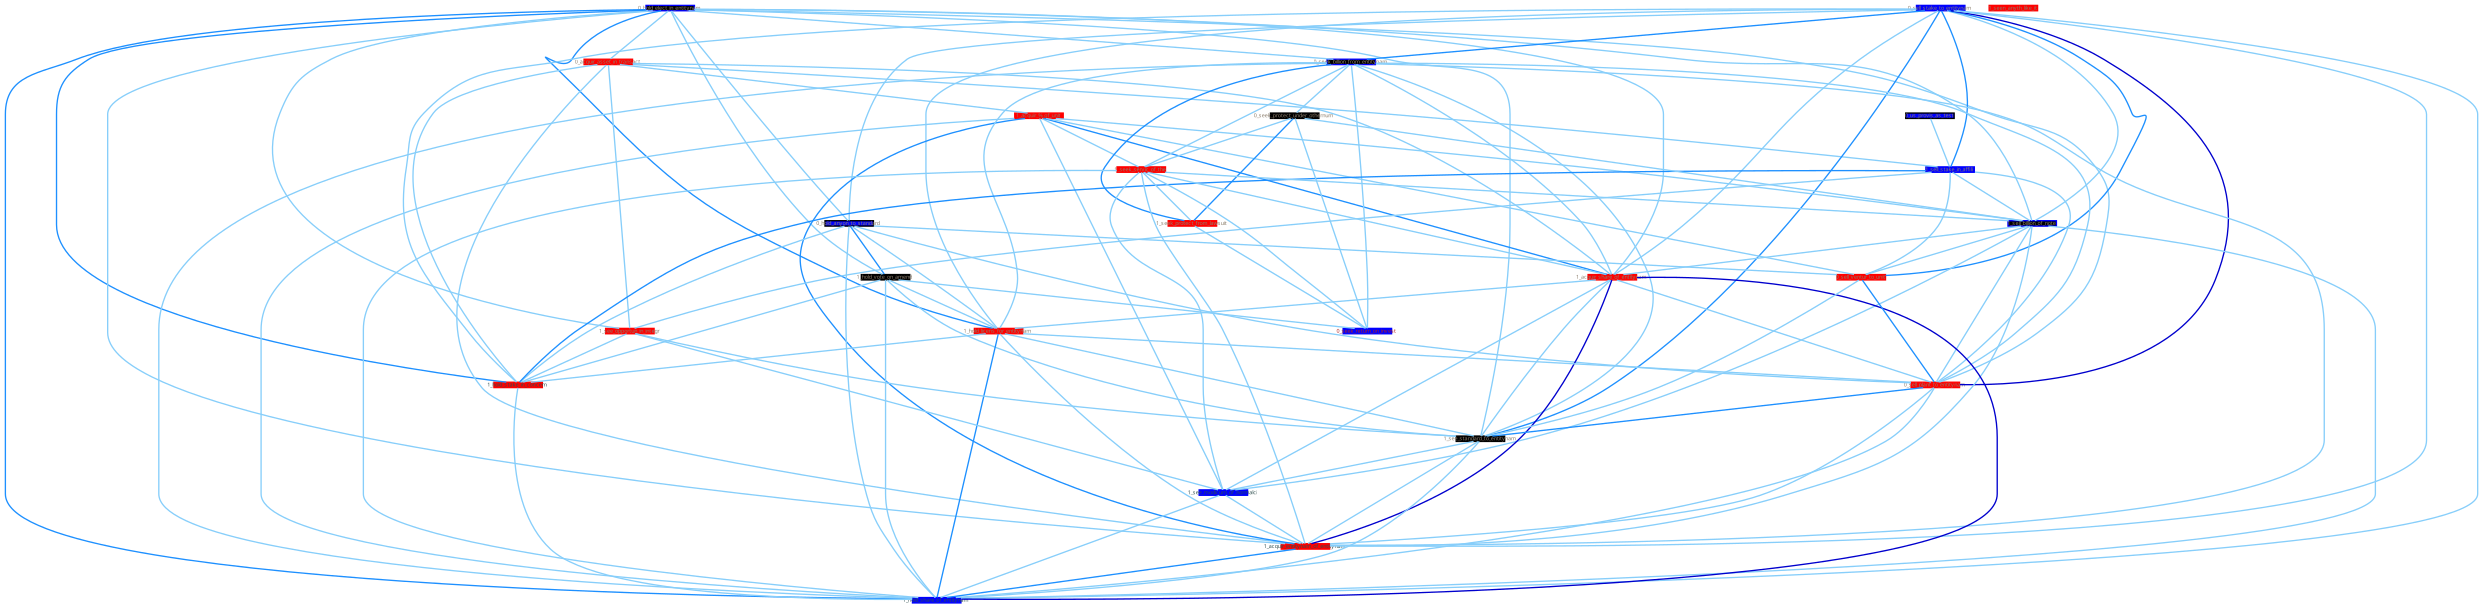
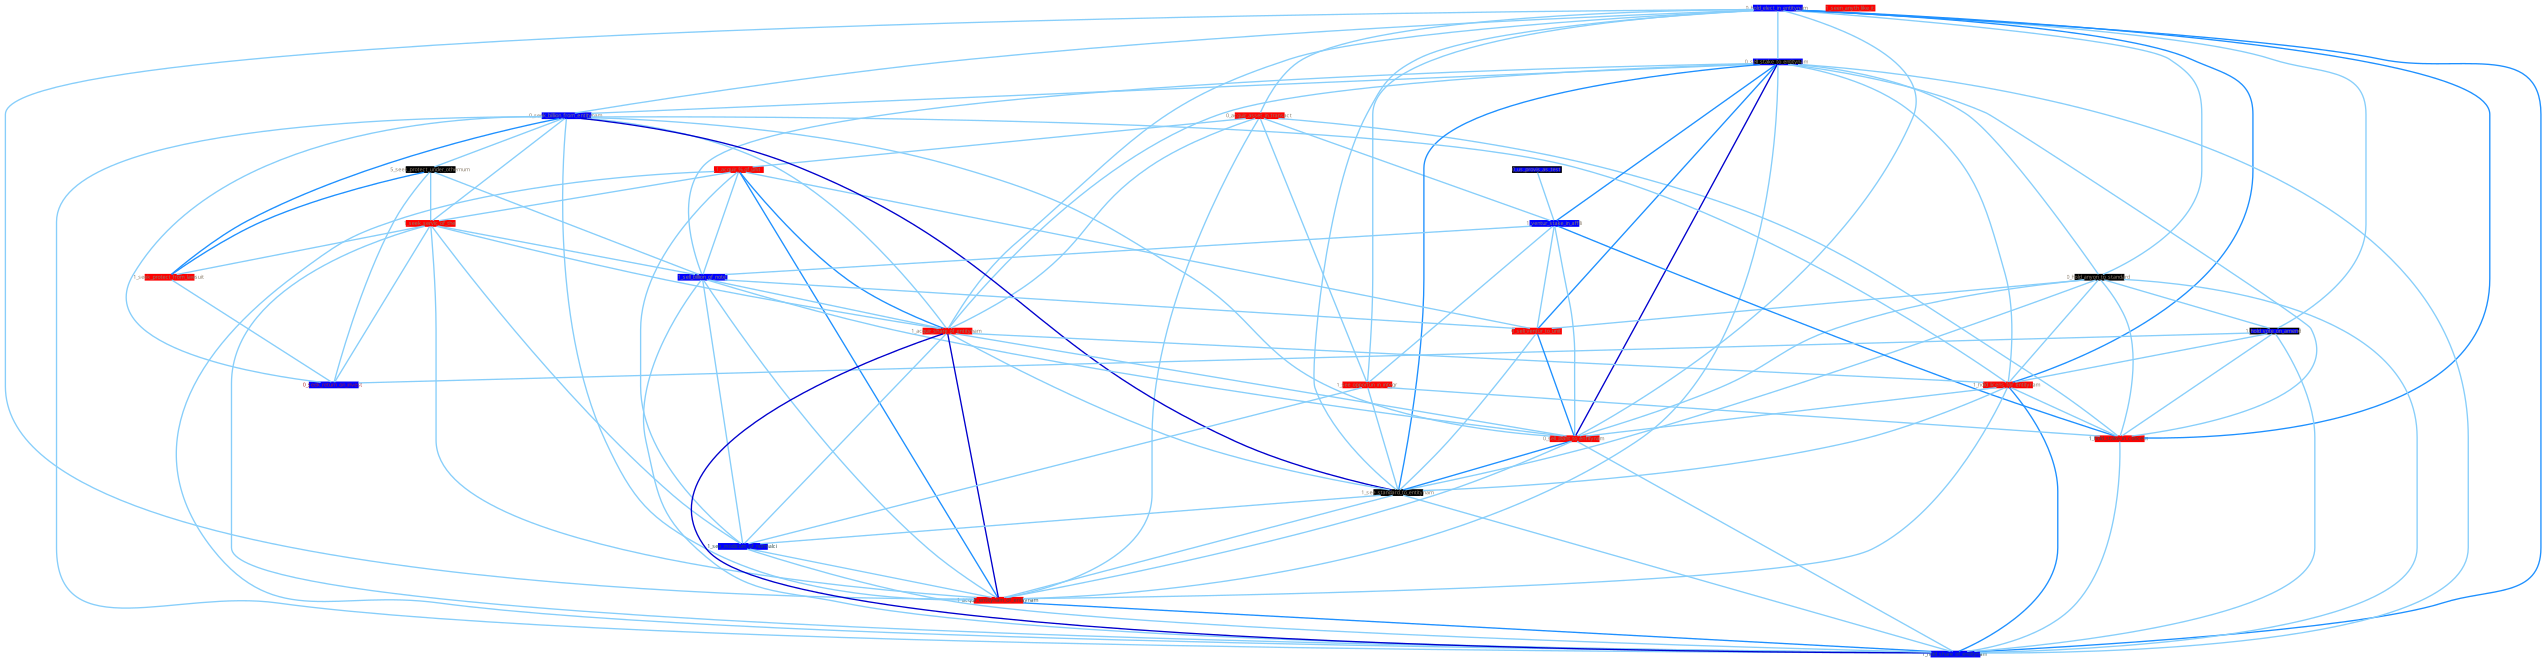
  graph {
    fontname="Noto Sans"
    node [color=red fixedsize=true fontcolor="#8b7d6b" fontname="Noto Sans" fontsize=4 shape=polygon style=filled]
    edge [color="#87cefa" fontname="Noto Sans" w=1]
-   "0_hold_elect_in_entitynam " [color=blue height=.06 width=.5 fillcolor=black]
+   "0_hold_elect_in_entitynam " [color=blue height=.06 width=.5]
    "0_acquir_asset_in_transact " [height=.06 width=.5]
-   "0_sell_stake_to_entitynam " [color=blue height=.06 width=.5]
+   "0_sell_stake_to_entitynam " [color=blue height=.06 width=.5 fillcolor=black]
    "1_acquir_%_of_unit " [height=.06 width=.5]
-   "0_hold_anyon_to_standard " [color=black height=.06 width=.5 fillcolor=blue]
-   "0_seek_billion_from_entitynam " [color=blue height=.06 width=.5 fillcolor=black]
-   "1_sell_stake_in_affili " [color=blue height=.06 width=.5]
-   "0_seek_protect_under_othernum " [color=black height=.06 width=.5]
+   "0_hold_anyon_to_standard " [color=black height=.06 width=.5]
+   "0_seek_billion_from_entitynam " [color=blue height=.06 width=.5]
+   "1_sell_stake_in_affili " [color=blue height=.06 width=.5 label="1_ventur_stake_in_affili"]
+   "0_seek_protect_under_othernum " [color=black height=.06 width=.5 label="5_seek_protect_under_othernum"]
    "1_seek_servic_of_the " [height=.06 width=.5]
-   "1_hold_vote_on_amend " [color=black height=.06 width=.5]
-   "1_sell_billion_of_note " [color=blue height=.06 width=.5 fillcolor=black]
+   "1_hold_vote_on_amend " [color=black height=.06 width=.5 fillcolor=blue]
+   "1_sell_billion_of_note " [color=blue height=.06 width=.5]
    "1_seen_anyth_like_it " [height=.06 width=.5]
    "1_acquir_share_of_entitynam " [height=.06 width=.5]
    "1_hold_licens_for_entitynam " [height=.06 width=.5]
    "0_sell_ventur_to_unit " [height=.06 width=.5]
    "1_see_opportun_in_integr " [height=.06 width=.5]
    "0_us_provis_as_test " [color=black fillcolor=blue height=.06 width=.5]
    "0_sell_plant_to_entitynam " [height=.06 width=.5]
    "1_seek_protect_from_lawsuit " [height=.06 width=.5]
    n20 [color=black height=.06 label="1_see_standard_to_entitynam" width=.5]
    "0_seek_return_on_invest " [color=blue fontcolor="#b22222" height=.06 width=.5]
    "1_hold_stake_in_concern " [fontcolor="#2f4f4f" height=.06 width=.5]
    "1_acquir_entitynam_of_entitynam " [fontcolor="#2f4f4f" height=.06 width=.5]
    "1_hold_share_of_entitynam " [color=blue fontcolor="#2f4f4f" height=.06 width=.5]
    "1_see_modicum_of_normalci " [color=blue fontcolor="#2f4f4f" height=.06 width=.5]
    subgraph sub_1 {
      "0_hold_elect_in_entitynam "
      "0_acquir_asset_in_transact "
      "0_sell_stake_to_entitynam "
      "1_acquir_%_of_unit "
      "0_hold_anyon_to_standard "
      "0_seek_billion_from_entitynam "
      "1_sell_stake_in_affili "
      "0_seek_protect_under_othernum "
      "1_seek_servic_of_the "
      "1_hold_vote_on_amend "
      "1_sell_billion_of_note "
      "1_seen_anyth_like_it "
      "1_acquir_share_of_entitynam "
      "1_hold_licens_for_entitynam "
      "0_sell_ventur_to_unit "
      "1_see_opportun_in_integr "
      "0_us_provis_as_test "
      "0_sell_plant_to_entitynam "
      "1_seek_protect_from_lawsuit "
      n20
    }
    subgraph sub_2 {
      "0_seek_return_on_invest "
    }
    "0_hold_elect_in_entitynam " -- "0_acquir_asset_in_transact "
-   "0_hold_elect_in_entitynam " -- "1_sell_billion_of_note "
+   "0_hold_elect_in_entitynam " -- "0_sell_stake_to_entitynam "
    "0_hold_elect_in_entitynam " -- "0_hold_anyon_to_standard "
    "0_hold_elect_in_entitynam " -- "0_seek_billion_from_entitynam "
    "0_hold_elect_in_entitynam " -- "1_hold_vote_on_amend "
    "0_hold_elect_in_entitynam " -- "1_acquir_share_of_entitynam "
    "0_hold_elect_in_entitynam " -- "1_hold_licens_for_entitynam " [color="#1e90ff" w=2]
    "0_hold_elect_in_entitynam " -- "1_see_opportun_in_integr "
    "0_hold_elect_in_entitynam " -- "0_sell_plant_to_entitynam "
    "0_hold_elect_in_entitynam " -- n20
    "0_hold_elect_in_entitynam " -- "1_hold_stake_in_concern " [color="#1e90ff" w=2]
    "0_hold_elect_in_entitynam " -- "1_acquir_entitynam_of_entitynam "
    "0_hold_elect_in_entitynam " -- "1_hold_share_of_entitynam " [color="#1e90ff" w=2]
    "0_acquir_asset_in_transact " -- "1_acquir_%_of_unit "
    "0_acquir_asset_in_transact " -- "1_sell_stake_in_affili "
    "0_acquir_asset_in_transact " -- "1_acquir_share_of_entitynam "
    "0_acquir_asset_in_transact " -- "1_see_opportun_in_integr "
    "0_acquir_asset_in_transact " -- "1_hold_stake_in_concern "
    "0_acquir_asset_in_transact " -- "1_acquir_entitynam_of_entitynam "
    "0_sell_stake_to_entitynam " -- "0_hold_anyon_to_standard "
-   "0_sell_stake_to_entitynam " -- "0_seek_billion_from_entitynam " [color="#1e90ff"]
+   "0_sell_stake_to_entitynam " -- "0_seek_billion_from_entitynam "
    "0_sell_stake_to_entitynam " -- "1_sell_stake_in_affili " [color="#1e90ff" w=2]
    "0_sell_stake_to_entitynam " -- "1_sell_billion_of_note "
    "0_sell_stake_to_entitynam " -- "1_acquir_share_of_entitynam "
    "0_sell_stake_to_entitynam " -- "1_hold_licens_for_entitynam "
    "0_sell_stake_to_entitynam " -- "0_sell_ventur_to_unit " [color="#1e90ff" w=2]
    "0_sell_stake_to_entitynam " -- "0_sell_plant_to_entitynam " [color="#0000cd" w=3]
    "0_sell_stake_to_entitynam " -- n20 [color="#1e90ff" w=2]
    "0_sell_stake_to_entitynam " -- "1_hold_stake_in_concern "
    "0_sell_stake_to_entitynam " -- "1_acquir_entitynam_of_entitynam "
    "0_sell_stake_to_entitynam " -- "1_hold_share_of_entitynam "
    "1_acquir_%_of_unit " -- "1_seek_servic_of_the "
    "1_acquir_%_of_unit " -- "1_sell_billion_of_note "
    "1_acquir_%_of_unit " -- "1_acquir_share_of_entitynam " [color="#1e90ff" w=2]
    "1_acquir_%_of_unit " -- "0_sell_ventur_to_unit "
    "1_acquir_%_of_unit " -- "1_acquir_entitynam_of_entitynam " [color="#1e90ff" w=2]
    "1_acquir_%_of_unit " -- "1_hold_share_of_entitynam "
    "1_acquir_%_of_unit " -- "1_see_modicum_of_normalci "
-   "0_hold_anyon_to_standard " -- "1_hold_vote_on_amend " [color="#1e90ff"]
+   "0_hold_anyon_to_standard " -- "1_hold_vote_on_amend "
    "0_hold_anyon_to_standard " -- "1_hold_licens_for_entitynam "
    "0_hold_anyon_to_standard " -- "0_sell_ventur_to_unit "
    "0_hold_anyon_to_standard " -- "0_sell_plant_to_entitynam "
-   "1_hold_vote_on_amend " -- n20
+   "0_hold_anyon_to_standard " -- n20
    "0_hold_anyon_to_standard " -- "1_hold_stake_in_concern "
    "0_hold_anyon_to_standard " -- "1_hold_share_of_entitynam "
    "0_seek_billion_from_entitynam " -- "0_seek_protect_under_othernum "
    "0_seek_billion_from_entitynam " -- "1_seek_servic_of_the "
    "0_seek_billion_from_entitynam " -- "1_acquir_share_of_entitynam "
    "0_seek_billion_from_entitynam " -- "1_hold_licens_for_entitynam "
    "0_seek_billion_from_entitynam " -- "0_sell_plant_to_entitynam "
    "0_seek_billion_from_entitynam " -- "1_seek_protect_from_lawsuit " [color="#1e90ff" w=2]
-   "0_seek_billion_from_entitynam " -- n20
+   "0_seek_billion_from_entitynam " -- n20 [color="#0000cd"]
    "0_seek_billion_from_entitynam " -- "0_seek_return_on_invest "
    "0_seek_billion_from_entitynam " -- "1_acquir_entitynam_of_entitynam "
    "0_seek_billion_from_entitynam " -- "1_hold_share_of_entitynam "
    "1_sell_stake_in_affili " -- "1_sell_billion_of_note "
    "1_sell_stake_in_affili " -- "0_sell_ventur_to_unit "
    "1_sell_stake_in_affili " -- "1_see_opportun_in_integr "
    "1_sell_stake_in_affili " -- "0_sell_plant_to_entitynam "
    "1_sell_stake_in_affili " -- "1_hold_stake_in_concern " [color="#1e90ff" w=2]
    "0_seek_protect_under_othernum " -- "1_seek_servic_of_the "
    "0_seek_protect_under_othernum " -- "1_sell_billion_of_note "
    "0_seek_protect_under_othernum " -- "1_seek_protect_from_lawsuit " [color="#1e90ff" w=2]
    "0_seek_protect_under_othernum " -- "0_seek_return_on_invest "
    "1_seek_servic_of_the " -- "1_sell_billion_of_note "
    "1_seek_servic_of_the " -- "1_acquir_share_of_entitynam "
    "1_seek_servic_of_the " -- "1_seek_protect_from_lawsuit "
    "1_seek_servic_of_the " -- "0_seek_return_on_invest "
    "1_seek_servic_of_the " -- "1_acquir_entitynam_of_entitynam "
    "1_seek_servic_of_the " -- "1_hold_share_of_entitynam "
    "1_seek_servic_of_the " -- "1_see_modicum_of_normalci "
    "1_hold_vote_on_amend " -- "1_hold_licens_for_entitynam "
    "1_hold_vote_on_amend " -- "0_seek_return_on_invest "
    "1_hold_vote_on_amend " -- "1_hold_stake_in_concern "
    "1_hold_vote_on_amend " -- "1_hold_share_of_entitynam "
    "1_sell_billion_of_note " -- "1_acquir_share_of_entitynam "
    "1_sell_billion_of_note " -- "0_sell_ventur_to_unit "
    "1_sell_billion_of_note " -- "0_sell_plant_to_entitynam "
    "1_sell_billion_of_note " -- "1_acquir_entitynam_of_entitynam "
    "1_sell_billion_of_note " -- "1_hold_share_of_entitynam "
    "1_sell_billion_of_note " -- "1_see_modicum_of_normalci "
    "1_acquir_share_of_entitynam " -- "1_hold_licens_for_entitynam "
    "1_acquir_share_of_entitynam " -- "0_sell_plant_to_entitynam "
    "1_acquir_share_of_entitynam " -- n20
    "1_acquir_share_of_entitynam " -- "1_acquir_entitynam_of_entitynam " [color="#0000cd" w=3]
    "1_acquir_share_of_entitynam " -- "1_hold_share_of_entitynam " [color="#0000cd" w=3]
    "1_acquir_share_of_entitynam " -- "1_see_modicum_of_normalci "
    "1_hold_licens_for_entitynam " -- "0_sell_plant_to_entitynam "
    "1_hold_licens_for_entitynam " -- n20
    "1_hold_licens_for_entitynam " -- "1_hold_stake_in_concern "
    "1_hold_licens_for_entitynam " -- "1_acquir_entitynam_of_entitynam "
    "1_hold_licens_for_entitynam " -- "1_hold_share_of_entitynam " [color="#1e90ff" w=2]
    "0_sell_ventur_to_unit " -- "0_sell_plant_to_entitynam " [color="#1e90ff" w=2]
    "0_sell_ventur_to_unit " -- n20
    "1_see_opportun_in_integr " -- n20
    "1_see_opportun_in_integr " -- "1_hold_stake_in_concern "
    "1_see_opportun_in_integr " -- "1_see_modicum_of_normalci "
    "0_us_provis_as_test " -- "1_sell_stake_in_affili "
    "0_sell_plant_to_entitynam " -- n20 [color="#1e90ff" w=2]
    "0_sell_plant_to_entitynam " -- "1_acquir_entitynam_of_entitynam "
    "0_sell_plant_to_entitynam " -- "1_hold_share_of_entitynam "
    "1_seek_protect_from_lawsuit " -- "0_seek_return_on_invest "
    n20 -- "1_acquir_entitynam_of_entitynam "
    n20 -- "1_hold_share_of_entitynam "
    n20 -- "1_see_modicum_of_normalci "
    "1_hold_stake_in_concern " -- "1_hold_share_of_entitynam "
    "1_acquir_entitynam_of_entitynam " -- "1_hold_share_of_entitynam " [color="#1e90ff" w=2]
    "1_see_modicum_of_normalci " -- "1_acquir_entitynam_of_entitynam "
    "1_see_modicum_of_normalci " -- "1_hold_share_of_entitynam "
  }
